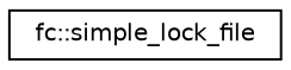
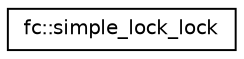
  digraph {
    rankdir=LR
-   n1 [color=black fillcolor=white fontname=Helvetica fontsize=10 height=0.2 label="fc::simple_lock_file" shape=record style=filled width=0.4]
+   n1 [color=black fillcolor=white fontname=Helvetica fontsize=10 height=0.2 label="fc::simple_lock_lock" shape=record style=filled width=0.4]
  }
